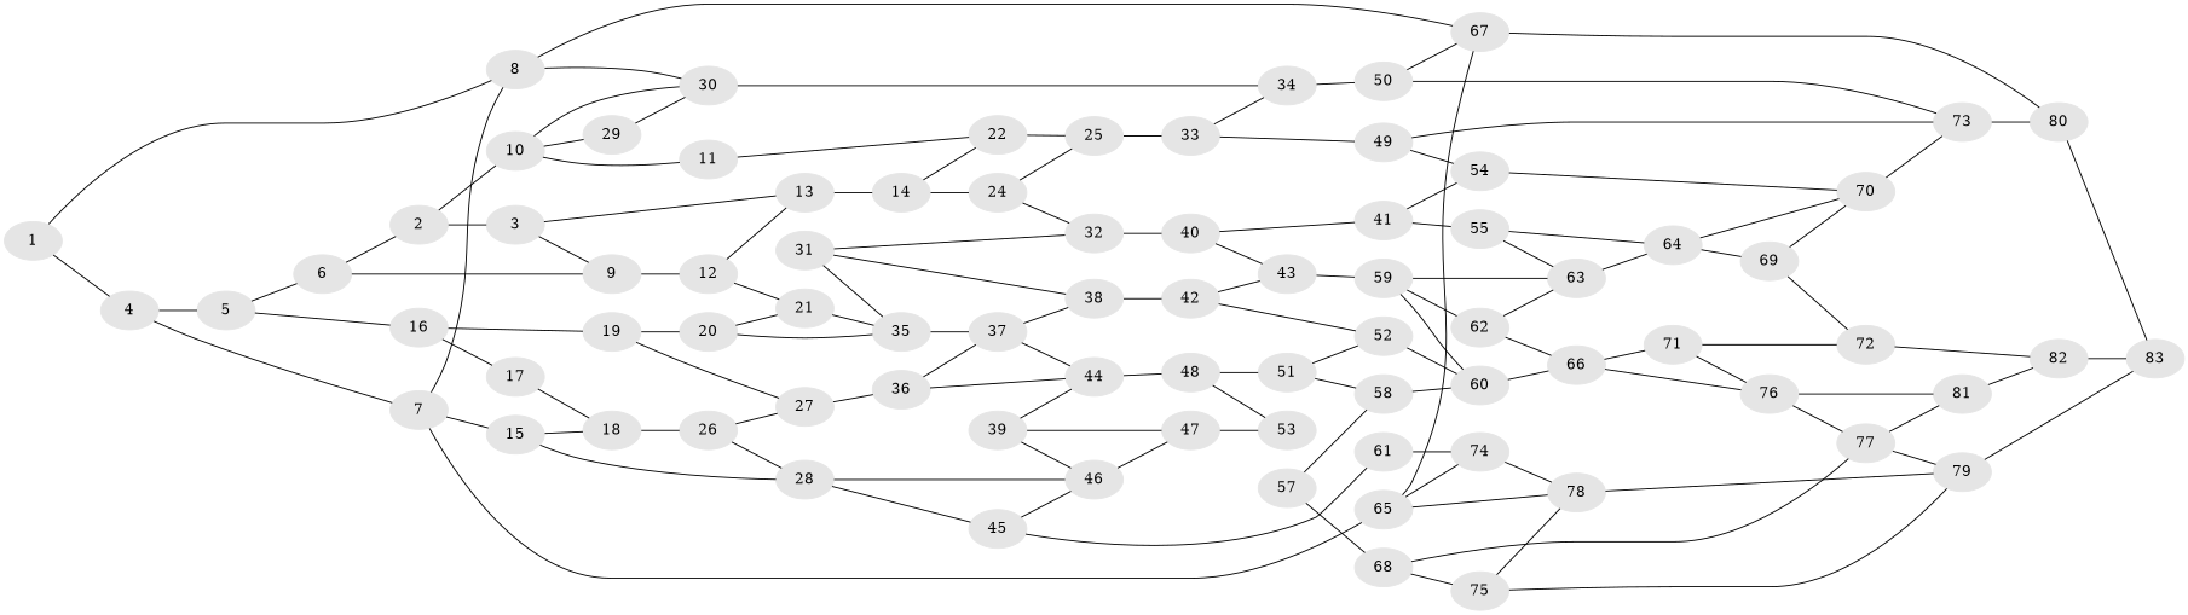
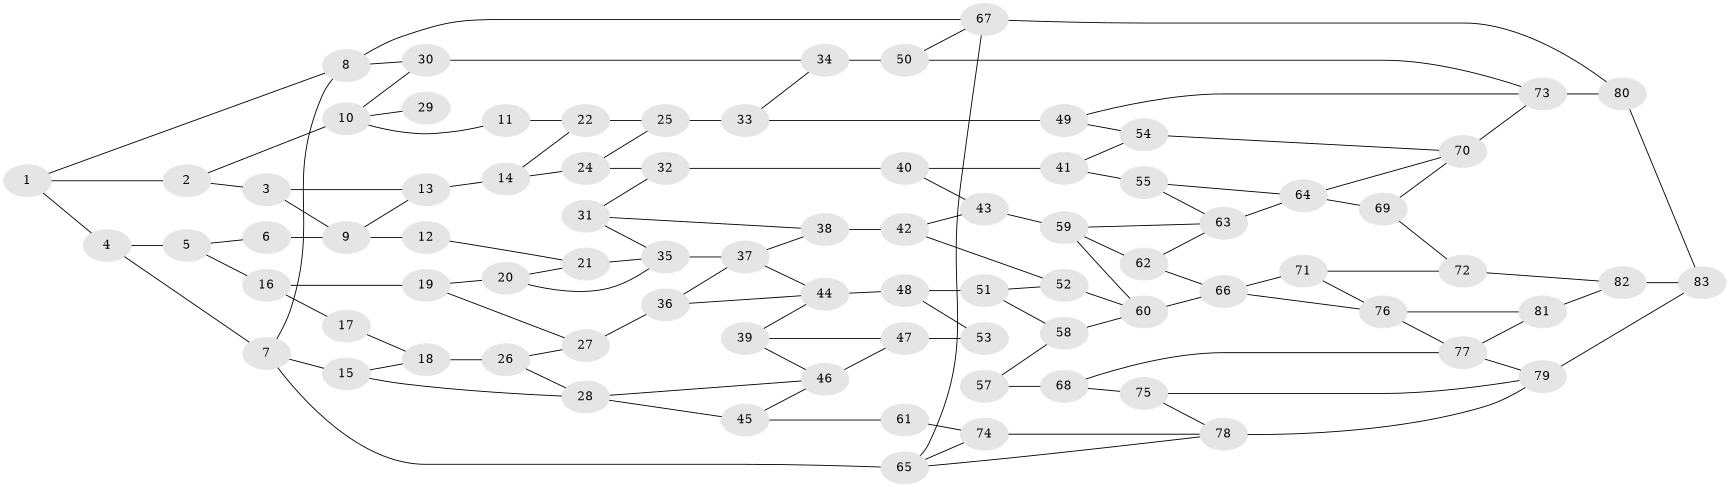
  graph {
    rankdir=LR
    node [color=gray90 style=filled]
    edge [weight=1.0]
    1
    2
    4
    8
    3
    10
    5
    7
    30
    67
    9
    13
    11
    29
    12
    14
    6
    16
    15
    65
    17
    19
    18
    28
    74
    78
    34
    80
    21
    22
    25
    35
    24
    32
    26
    45
    46
    20
    27
    36
    37
    33
    40
    49
    44
    61
    47
    50
    31
    38
    42
    41
    43
    54
    73
    48
    52
    39
    53
    55
    59
    70
    63
    64
    60
    62
    51
    58
    66
    69
    57
    68
    75
    77
    71
    76
    72
    79
    81
    83
    82
-   6 -- 2
+   1 -- 2
    1 -- 4
    1 -- 8
    2 -- 3
    2 -- 10
    4 -- 5
    4 -- 7
    8 -- 30
    8 -- 67
    3 -- 9
    3 -- 13
    10 -- 30
    10 -- 11
    10 -- 29
    5 -- 6
    5 -- 16
    7 -- 8
    7 -- 15
    7 -- 65
    30 -- 34
    67 -- 80
    9 -- 12
    13 -- 14 [weight=2.0]
    11 -- 22
-   29 -- 30
-   12 -- 13
+   9 -- 13
    12 -- 21
    14 -- 22
    14 -- 24
    6 -- 9 [weight=2.0]
    16 -- 17
    16 -- 19
    15 -- 18
    15 -- 28
    65 -- 67
    65 -- 74
    65 -- 78
    17 -- 18
    19 -- 20
    19 -- 27
    18 -- 26
    28 -- 45
    28 -- 46
    74 -- 78
    78 -- 79
    34 -- 50
    80 -- 83
    21 -- 35
    22 -- 25
    25 -- 33
    35 -- 37
    24 -- 25
    24 -- 32
    32 -- 40
    26 -- 28
    26 -- 27
    45 -- 46
    45 -- 61
    46 -- 47
    20 -- 21
    20 -- 35
    27 -- 36
    36 -- 37
    36 -- 44
    37 -- 44
    37 -- 38
    33 -- 34
    33 -- 49
    40 -- 41
    40 -- 43
    49 -- 54 [weight=2.0]
    49 -- 73
    44 -- 48
    61 -- 74 [weight=2.0]
    47 -- 53 [weight=2.0]
    50 -- 67
    50 -- 73
    31 -- 35
    31 -- 32
    31 -- 38
    38 -- 42
    42 -- 43
    42 -- 52
    41 -- 54
    41 -- 55
    43 -- 59
    54 -- 70
    73 -- 80
    48 -- 53
    48 -- 51
    52 -- 60
    39 -- 46
    39 -- 44
    39 -- 47
    55 -- 63
    55 -- 64
    59 -- 63
    59 -- 60
    59 -- 62
    70 -- 73
    63 -- 64
    64 -- 70
    64 -- 69
    60 -- 66
    62 -- 63
    62 -- 66
    51 -- 52
    51 -- 58
    58 -- 60
    66 -- 71
    66 -- 76
    69 -- 70
    69 -- 72
    57 -- 58
    57 -- 68
    68 -- 75
    68 -- 77
    75 -- 78
    75 -- 79
    77 -- 79
    77 -- 81
    71 -- 76
    71 -- 72
    76 -- 77
    76 -- 81
    72 -- 82
    79 -- 83
    81 -- 82
    82 -- 83 [weight=2.0]
  }
